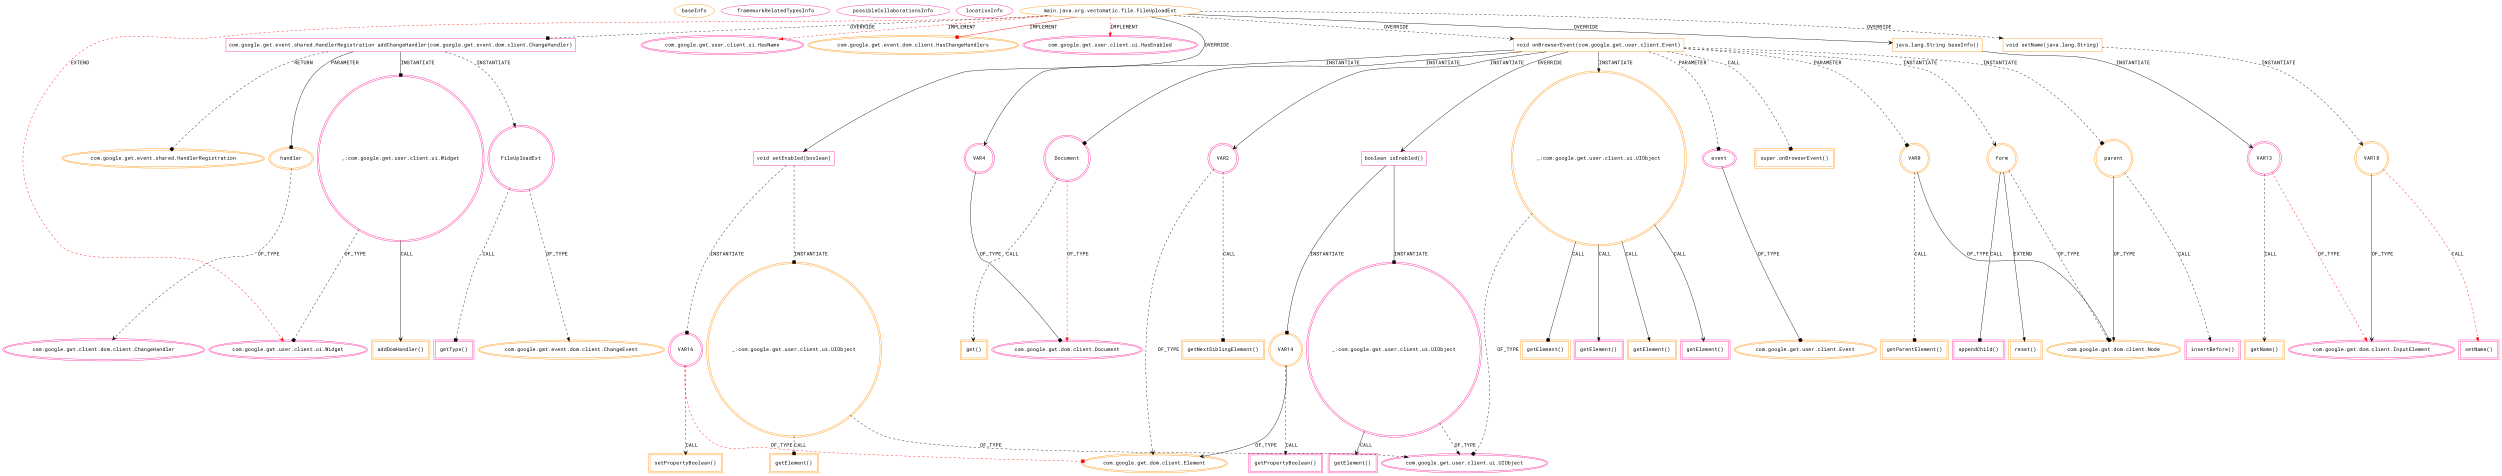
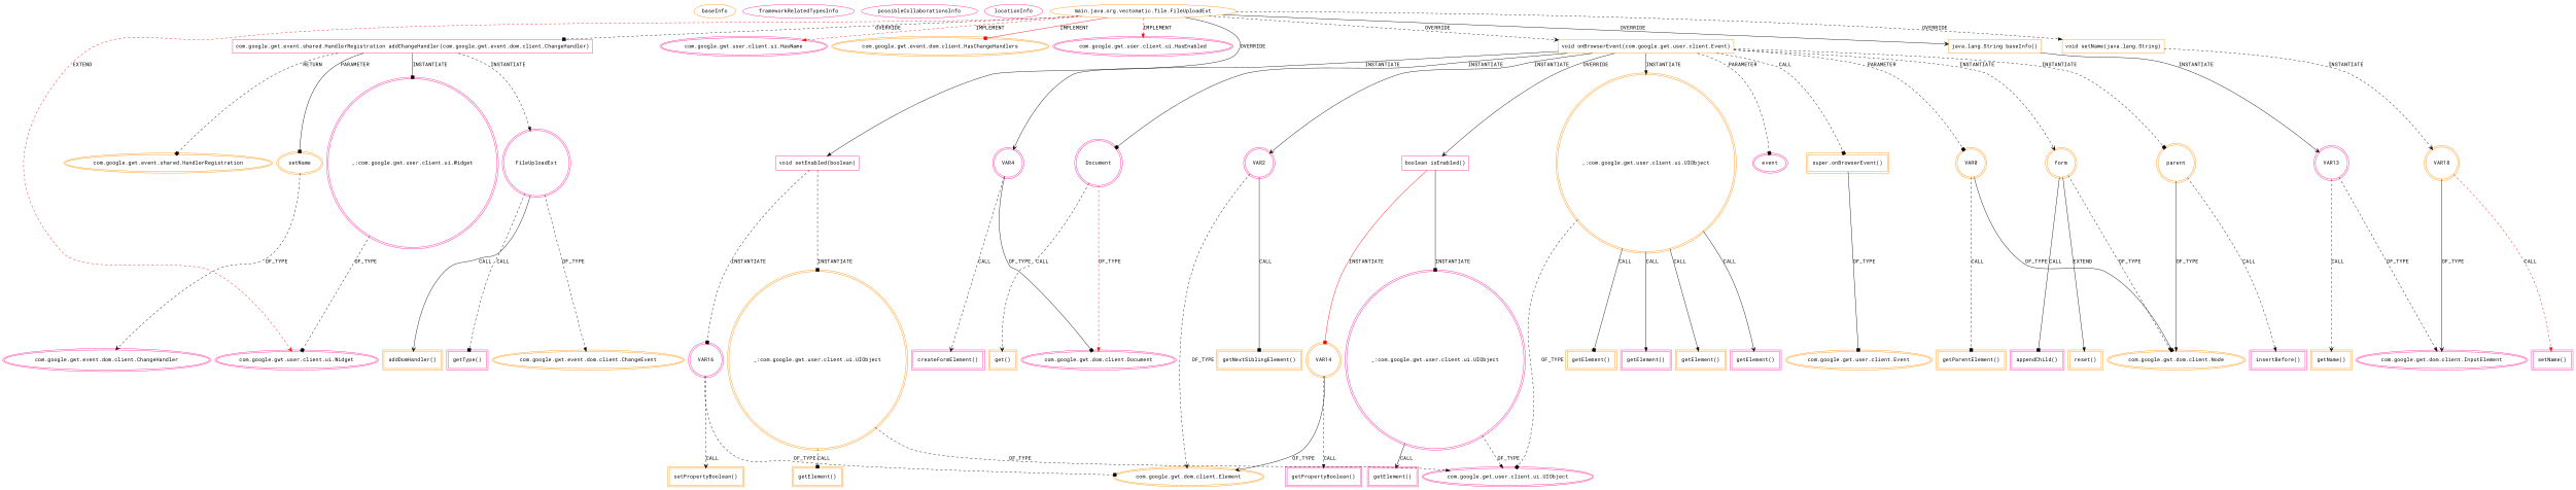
  digraph {
    fontname="Roboto Mono"
    node [color=deeppink fontname="Roboto Mono" isFrameworkType=true vertexType=INSIDE_CALL peripheries=2 shape=box]
    edge [arrowhead=box fontname="Roboto Mono" style=dashed]
    baseInfo [category=extension_graph color=darkorange graphId=3456 isAnonymous=false possibleRelation=false isFrameworkType="" vertexType="" peripheries="" shape=""]
    frameworkRelatedTypesInfo [0="com.google.gwt.user.client.ui.Widget" 1="com.google.gwt.user.client.ui.HasName" 2="com.google.gwt.event.dom.client.HasChangeHandlers" 3="com.google.gwt.user.client.ui.HasEnabled" isFrameworkType="" vertexType="" peripheries="" shape=""]
    possibleCollaborationsInfo [isFrameworkType="" vertexType="" peripheries="" shape=""]
    locationInfo [contextSignature=FileUploadExt filePath="/laaglu-lib-gwt-file/lib-gwt-file-master/src/main/java/org/vectomatic/file/FileUploadExt.java" graphId=3456 projectName="laaglu-lib-gwt-file" isFrameworkType="" vertexType="" peripheries="" shape=""]
    n5 [color=darkorange isFrameworkType=false label="main.java.org.vectomatic.file.FileUploadExt" vertexType=ROOT_CLIENT_CLASS_DECLARATION peripheries="" shape=""]
    n6 [label="com.google.gwt.user.client.ui.Widget" vertexType=FRAMEWORK_CLASS_TYPE shape=""]
    n7 [label="com.google.gwt.user.client.ui.HasName" vertexType=FRAMEWORK_INTERFACE_TYPE shape=""]
    n8 [color=darkorange label="com.google.gwt.event.dom.client.HasChangeHandlers" vertexType=FRAMEWORK_INTERFACE_TYPE shape=""]
    n9 [label="com.google.gwt.user.client.ui.HasEnabled" vertexType=FRAMEWORK_INTERFACE_TYPE shape=""]
    n10 [color=darkorange isFrameworkType=false label="void onBrowserEvent(com.google.gwt.user.client.Event)" vertexType=OVERRIDING_METHOD_DECLARATION peripheries=""]
    n11 [isFrameworkType=false label="com.google.gwt.event.shared.HandlerRegistration addChangeHandler(com.google.gwt.event.dom.client.ChangeHandler)" vertexType=OVERRIDING_METHOD_DECLARATION peripheries=""]
    n12 [color=darkorange isFrameworkType=false label="java.lang.String baseInfo()" vertexType=OVERRIDING_METHOD_DECLARATION peripheries=""]
    n13 [isFrameworkType=false label="void setEnabled(boolean)" vertexType=OVERRIDING_METHOD_DECLARATION peripheries=""]
    n14 [color=darkorange isFrameworkType=false label="void setName(java.lang.String)" vertexType=OVERRIDING_METHOD_DECLARATION peripheries=""]
    n15 [isFrameworkType=false label="boolean isEnabled()" vertexType=OVERRIDING_METHOD_DECLARATION peripheries=""]
    n16 [label=event vertexType=PARAMETER_DECLARATION shape=""]
    n17 [color=darkorange label="super.onBrowserEvent()" vertexType=SUPER_CALL]
    n18 [color=darkorange label=VAR0 shape=circle vertexType=VARIABLE_EXPRESION]
    n19 [color=darkorange label="_:com.google.gwt.user.client.ui.UIObject" shape=circle vertexType=VARIABLE_EXPRESION]
    n20 [label=VAR2 shape=circle vertexType=VARIABLE_EXPRESION]
    n21 [label=VAR4 shape=circle vertexType=VARIABLE_EXPRESION]
    n22 [label=Document shape=circle vertexType=VARIABLE_EXPRESION]
    n23 [color=darkorange label=form shape=circle vertexType=VARIABLE_EXPRESION]
    n24 [color=darkorange label=parent shape=circle vertexType=VARIABLE_EXPRESION]
    n25 [color=darkorange label="com.google.gwt.event.shared.HandlerRegistration" vertexType=FRAMEWORK_INTERFACE_TYPE shape=""]
-   n26 [color=darkorange label=handler vertexType=PARAMETER_DECLARATION shape=""]
+   n26 [color=darkorange label=setName vertexType=PARAMETER_DECLARATION shape=""]
    n27 [label="_:com.google.gwt.user.client.ui.Widget" shape=circle vertexType=VARIABLE_EXPRESION]
    n28 [label=FileUploadExt shape=circle vertexType=VARIABLE_EXPRESION]
    n29 [label=VAR13 shape=circle vertexType=VARIABLE_EXPRESION]
    n30 [color=darkorange label=VAR14 shape=circle vertexType=VARIABLE_EXPRESION]
    n31 [label="_:com.google.gwt.user.client.ui.UIObject" shape=circle vertexType=VARIABLE_EXPRESION]
    n32 [label=VAR16 shape=circle vertexType=VARIABLE_EXPRESION]
    n33 [color=darkorange label="_:com.google.gwt.user.client.ui.UIObject" shape=circle vertexType=VARIABLE_EXPRESION]
    n34 [color=darkorange label=VAR18 shape=circle vertexType=VARIABLE_EXPRESION]
    n35 [color=darkorange label="com.google.gwt.user.client.Event" vertexType=FRAMEWORK_CLASS_TYPE shape=""]
    n36 [color=darkorange label="com.google.gwt.dom.client.Node" vertexType=FRAMEWORK_CLASS_TYPE shape=""]
    n37 [color=darkorange label="getParentElement()"]
    n38 [label="com.google.gwt.user.client.ui.UIObject" vertexType=FRAMEWORK_CLASS_TYPE shape=""]
    n39 [color=darkorange label="getElement()"]
    n40 [label="getElement()"]
    n41 [color=darkorange label="getElement()"]
    n42 [label="getElement()"]
    n43 [color=darkorange label="com.google.gwt.dom.client.Element" vertexType=FRAMEWORK_CLASS_TYPE shape=""]
    n44 [color=darkorange label="getNextSiblingElement()"]
    n45 [label="com.google.gwt.dom.client.Document" vertexType=FRAMEWORK_CLASS_TYPE shape=""]
+   n46 [label="createFormElement()"]
    n47 [color=darkorange label="get()"]
    n48 [label="appendChild()"]
    n49 [color=darkorange label="reset()"]
    n50 [label="insertBefore()"]
-   n51 [label="com.google.gwt.client.dom.client.ChangeHandler" vertexType=FRAMEWORK_INTERFACE_TYPE shape=""]
+   n51 [label="com.google.gwt.event.dom.client.ChangeHandler" vertexType=FRAMEWORK_INTERFACE_TYPE shape=""]
    n52 [color=darkorange label="addDomHandler()"]
    n53 [color=darkorange label="com.google.gwt.event.dom.client.ChangeEvent" vertexType=FRAMEWORK_CLASS_TYPE shape=""]
    n54 [label="getType()"]
    n55 [label="com.google.gwt.dom.client.InputElement" vertexType=FRAMEWORK_CLASS_TYPE shape=""]
    n56 [color=darkorange label="getName()"]
    n57 [label="getPropertyBoolean()"]
    n58 [label="getElement()"]
    n59 [color=darkorange label="setPropertyBoolean()"]
    n60 [color=darkorange label="getElement()"]
    n61 [label="setName()"]
    n5 -> n6 [arrowhead=vee color=red label=EXTEND]
    n5 -> n7 [arrowhead=normal color=red label=IMPLEMENT]
    n5 -> n8 [color=red label=IMPLEMENT style=solid]
    n5 -> n9 [arrowhead=normal color=red label=IMPLEMENT]
    n5 -> n10 [arrowhead=vee label=OVERRIDE]
    n5 -> n11 [label=OVERRIDE]
    n5 -> n12 [arrowhead=vee label=OVERRIDE style=solid]
    n5 -> n13 [arrowhead=normal label=OVERRIDE style=solid]
    n5 -> n14 [arrowhead=normal label=OVERRIDE]
    n10 -> n15 [arrowhead=vee label=OVERRIDE style=solid]
    n10 -> n16 [label=PARAMETER]
    n10 -> n17 [label=CALL]
    n10 -> n18 [label=PARAMETER]
    n10 -> n19 [arrowhead=normal label=INSTANTIATE style=solid]
    n10 -> n20 [arrowhead=vee label=INSTANTIATE style=solid]
    n10 -> n21 [arrowhead=vee label=INSTANTIATE style=solid]
    n10 -> n22 [label=INSTANTIATE style=solid]
    n10 -> n23 [arrowhead=vee label=INSTANTIATE]
    n10 -> n24 [label=INSTANTIATE]
    n11 -> n25 [label=RETURN]
    n11 -> n26 [label=PARAMETER style=solid]
    n11 -> n27 [label=INSTANTIATE style=solid]
    n11 -> n28 [arrowhead=normal label=INSTANTIATE]
    n12 -> n29 [arrowhead=vee label=INSTANTIATE style=solid]
    n13 -> n32 [label=INSTANTIATE]
    n13 -> n33 [label=INSTANTIATE]
    n14 -> n34 [arrowhead=vee label=INSTANTIATE]
-   n15 -> n30 [label=INSTANTIATE style=solid]
+   n15 -> n30 [label=INSTANTIATE style=solid color=red]
    n15 -> n31 [label=INSTANTIATE style=solid]
-   n16 -> n35 [label=OF_TYPE style=solid]
+   n17 -> n35 [label=OF_TYPE style=solid]
    n18 -> n36 [label=OF_TYPE style=solid]
    n18 -> n37 [label=CALL]
    n19 -> n38 [label=OF_TYPE]
    n19 -> n39 [label=CALL style=solid]
    n19 -> n40 [arrowhead=normal label=CALL style=solid]
    n19 -> n41 [arrowhead=normal label=CALL style=solid]
    n19 -> n42 [arrowhead=vee label=CALL style=solid]
    n20 -> n43 [arrowhead=vee label=OF_TYPE]
-   n20 -> n44 [label=CALL]
+   n20 -> n44 [label=CALL style=solid]
    n21 -> n45 [label=OF_TYPE style=solid]
+   n21 -> n46 [arrowhead=vee label=CALL]
    n22 -> n45 [arrowhead=normal color=red label=OF_TYPE]
    n22 -> n47 [arrowhead=vee label=CALL]
    n23 -> n36 [arrowhead=normal label=OF_TYPE]
    n23 -> n48 [label=CALL style=solid]
    n23 -> n49 [arrowhead=normal label=EXTEND style=solid]
    n24 -> n36 [arrowhead=normal label=OF_TYPE style=solid]
    n24 -> n50 [arrowhead=normal label=CALL]
    n26 -> n51 [arrowhead=vee label=OF_TYPE]
    n27 -> n6 [label=OF_TYPE]
-   n27 -> n52 [arrowhead=vee label=CALL style=solid]
+   n28 -> n52 [arrowhead=vee label=CALL style=solid]
    n28 -> n53 [arrowhead=normal label=OF_TYPE]
    n28 -> n54 [label=CALL]
-   n29 -> n55 [arrowhead=normal label=OF_TYPE color=red]
+   n29 -> n55 [arrowhead=normal label=OF_TYPE]
    n29 -> n56 [arrowhead=vee label=CALL]
    n30 -> n43 [arrowhead=vee label=OF_TYPE style=solid]
    n30 -> n57 [arrowhead=normal label=CALL]
    n31 -> n38 [arrowhead=normal label=OF_TYPE]
    n31 -> n58 [arrowhead=vee label=CALL style=solid]
-   n32 -> n43 [label=OF_TYPE color=red]
+   n32 -> n43 [label=OF_TYPE]
    n32 -> n59 [arrowhead=vee label=CALL]
    n33 -> n38 [arrowhead=normal label=OF_TYPE]
    n33 -> n60 [label=CALL]
    n34 -> n55 [arrowhead=vee label=OF_TYPE style=solid]
    n34 -> n61 [arrowhead=normal color=red label=CALL]
  }
